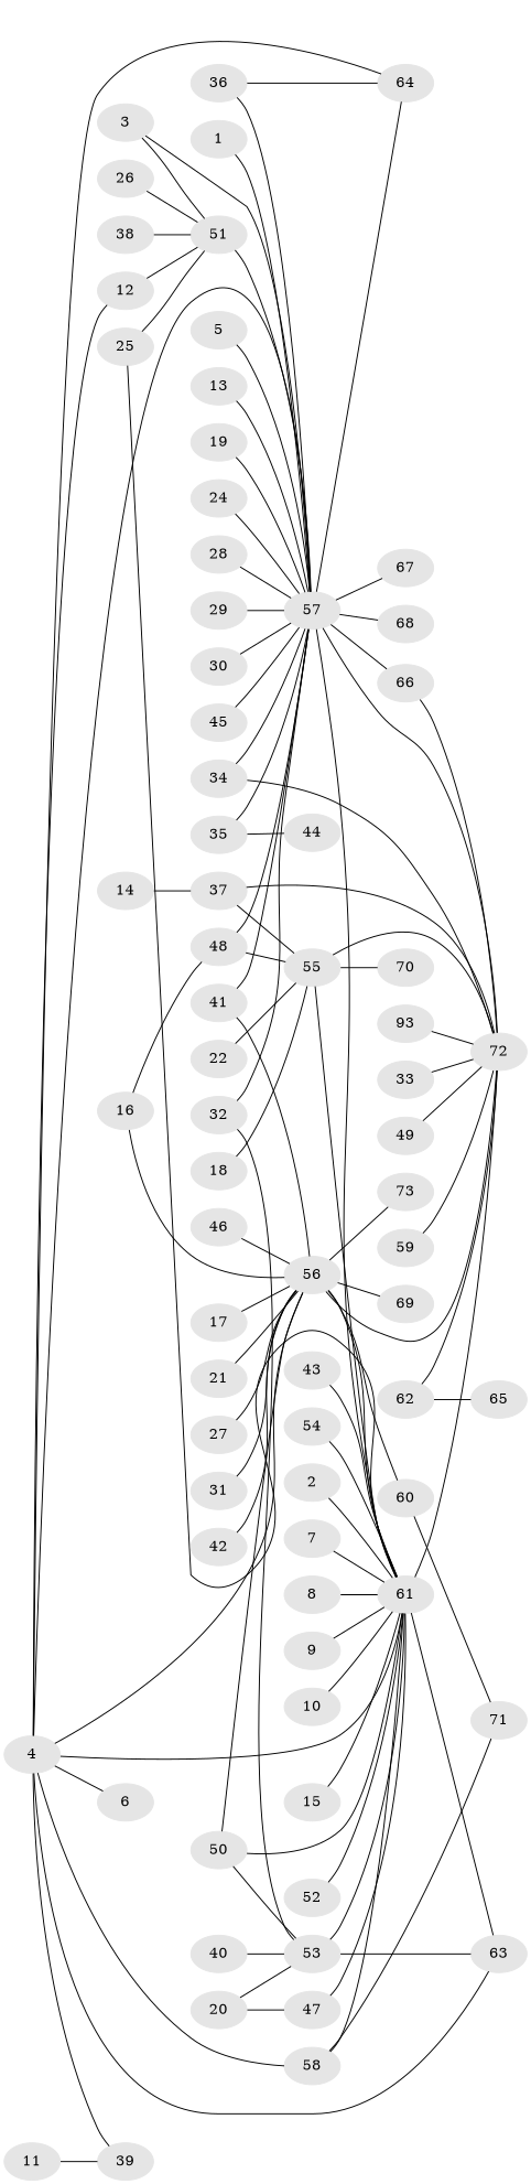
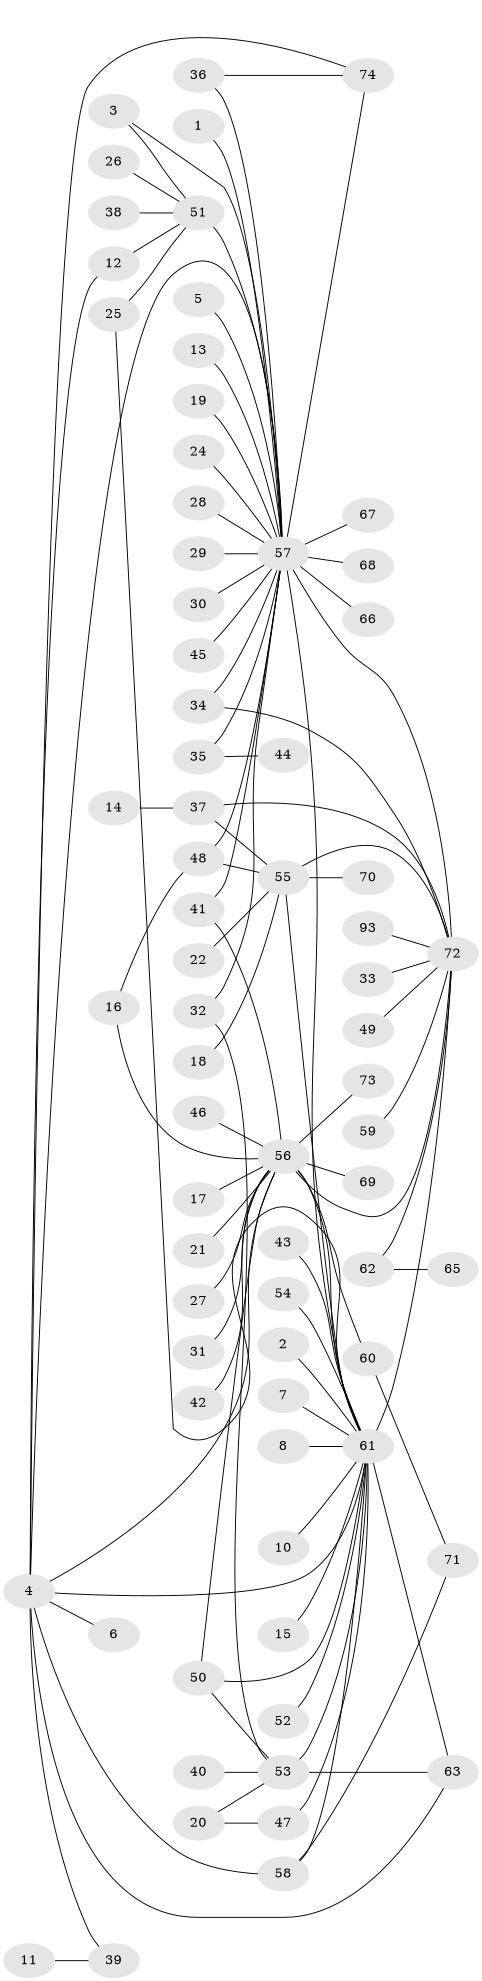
  graph {
    rankdir=LR
    node [color=gray90 style=filled]
    edge [weight=1.0]
    1
    57
    61
-   64
+   64 [label=74]
    72
    66
    67
    68
    2
    63
    3
    51
    4
    6
    12
    39
    56
    58
    60
    69
    73
    71
    5
    7
    8
-   9
    10
    11
    13
    14
    37
    55
    15
    16
    48
    53
    17
    18
    70
    19
    20
    47
    21
    22
    n45 [label=93]
    24
    25
    26
    27
    28
    29
    30
    31
    32
    33
    34
    35
    44
    36
    38
    40
    41
    42
    43
    45
    46
    49
    50
    52
    54
    59
    62
    65
    1 -- 57
    57 -- 61 [weight=2.0]
    57 -- 64
    57 -- 72
    57 -- 66
    57 -- 67
    57 -- 68
    61 -- 72
    61 -- 63
-   66 -- 72
    2 -- 61
    3 -- 57
    3 -- 51
    51 -- 57
    4 -- 57
    4 -- 61
    4 -- 64
    4 -- 63
    4 -- 6
    4 -- 12
    4 -- 39
    4 -- 56
    4 -- 58
    12 -- 51
    56 -- 61
    56 -- 72
    56 -- 60
    56 -- 69
    56 -- 73
    58 -- 61
    58 -- 71
    60 -- 71
    5 -- 57
    7 -- 61
    8 -- 61
-   9 -- 61
    10 -- 61
    11 -- 39
    13 -- 57
    14 -- 37
    37 -- 72
    37 -- 55
    55 -- 61
    55 -- 72
    55 -- 70
    15 -- 61
    16 -- 56
    16 -- 48
    48 -- 57
    48 -- 55
    53 -- 61
    53 -- 63
    17 -- 56
    18 -- 55
    19 -- 57
    20 -- 53
    20 -- 47
    47 -- 61
    21 -- 56
    22 -- 55
    n45 -- 72
    24 -- 57
    25 -- 61
    25 -- 51
    26 -- 51
    27 -- 56
    28 -- 57
    29 -- 57
    30 -- 57
    31 -- 56
    32 -- 57
    32 -- 53
    33 -- 72
    34 -- 57
    34 -- 72
    35 -- 57
    35 -- 44
    36 -- 57
    36 -- 64 [weight=2.0]
    38 -- 51
    40 -- 53
    41 -- 57
    41 -- 56
    42 -- 56
    43 -- 61
    45 -- 57
    46 -- 56
    49 -- 72
    50 -- 61
    50 -- 56
    50 -- 53
    52 -- 61
    54 -- 61
    59 -- 72
    62 -- 72
    62 -- 65
  }
